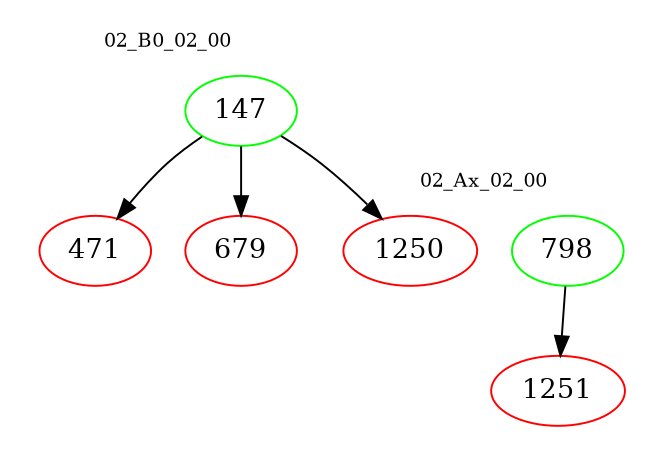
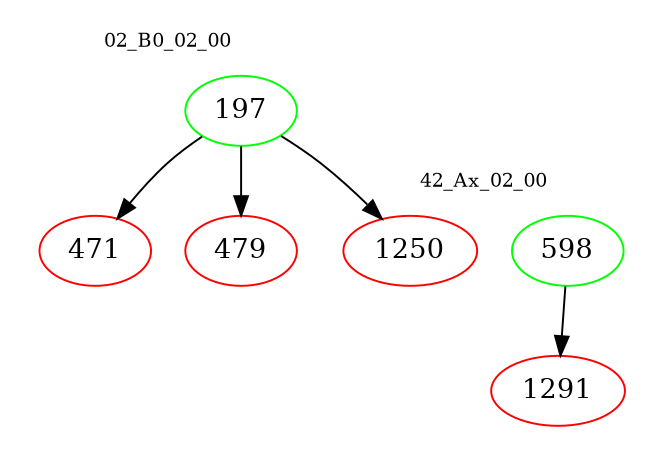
  digraph {
    node [color=red]
    edge [color=black]
-   n1 [color=green label=798]
+   n1 [color=green label=598]
    n2 [label=1250]
-   n3 [label=1251]
-   n4 [color=green label=147]
+   n3 [label=1291]
+   n4 [color=green label=197]
    n5 [label=471]
-   n6 [label=679]
+   n6 [label=479]
    subgraph cluster_1 {
      color=white
      fontsize=10
-     label="02_Ax_02_00"
+     label="42_Ax_02_00"
      n1
      n2
      n3
    }
    subgraph cluster_2 {
      color=white
      fontsize=10
      label="02_B0_02_00"
      n4
      n5
      n6
    }
    n1 -> n3
    n4 -> n2
    n4 -> n5
    n4 -> n6
  }
